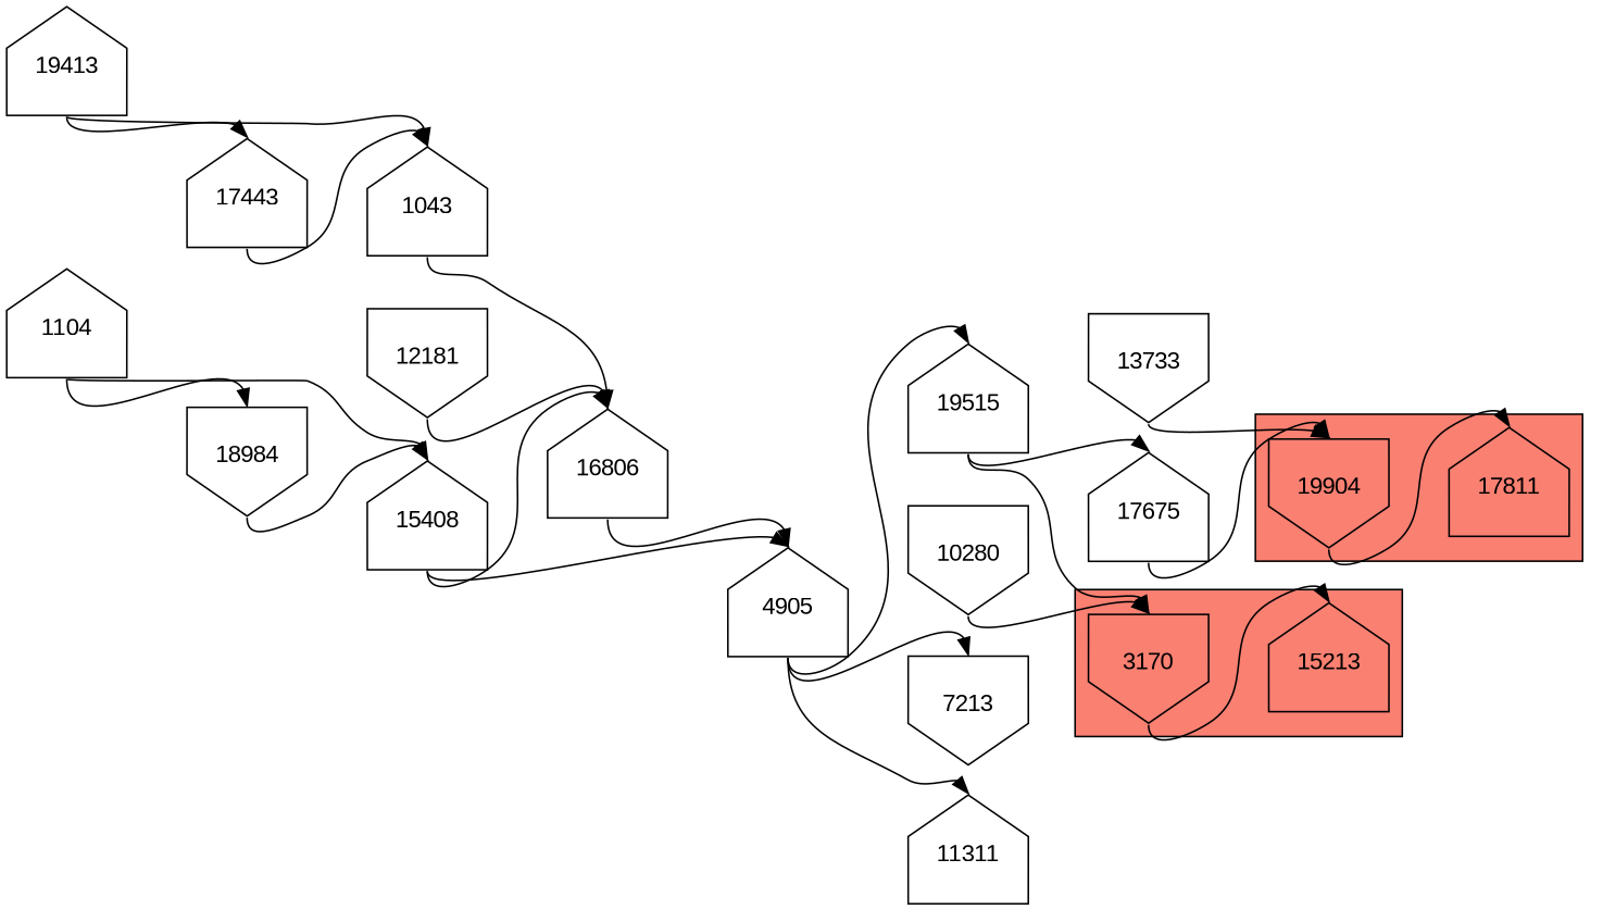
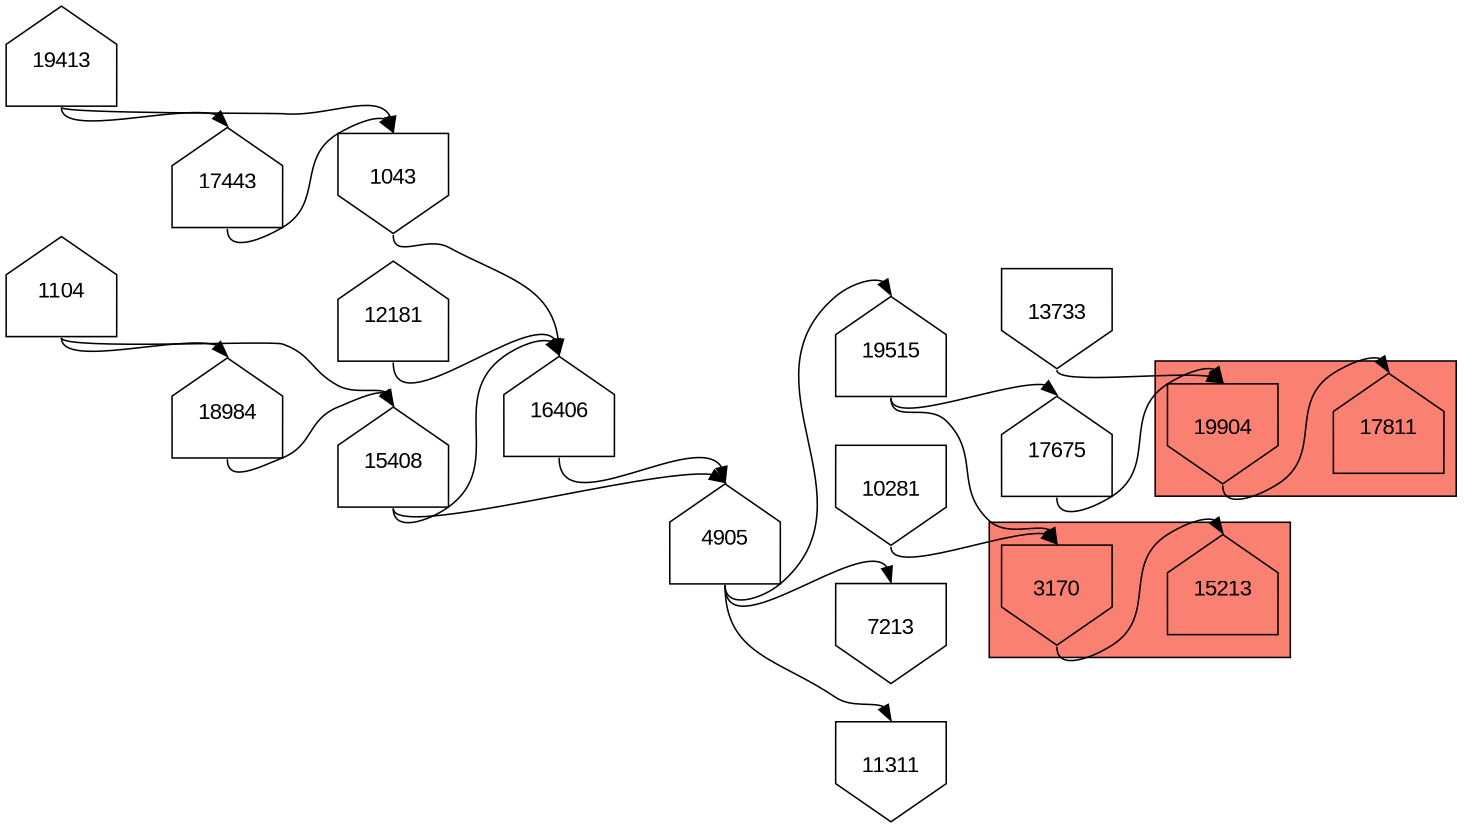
  digraph {
    fontname="Liberation Sans"
    rankdir=LR
    node [fontname="Liberation Sans" shape=house]
    edge [fontname="Liberation Sans" headport=n tailport=s]
    19904 [height=1 shape=invhouse width=1]
    n2 [height=1 label=17811 width=1]
    3170 [height=1 shape=invhouse width=1]
    15213 [height=1 width=1]
    13733 [height=1 shape=invhouse width=1]
    17675 [height=1 width=1]
    19515 [height=1 width=1]
-   10280 [height=1 shape=invhouse width=1]
+   10280 [height=1 shape=invhouse width=1 label=10281]
    4905 [height=1 width=1]
    7213 [height=1 shape=invhouse width=1]
-   11311 [height=1 width=1]
+   11311 [height=1 shape=invhouse width=1]
    15408 [height=1 width=1]
-   16806 [height=1 width=1]
-   1043 [height=1 width=1]
+   16806 [height=1 width=1 label=16406]
+   1043 [height=1 shape=invhouse width=1]
    17443 [height=1 width=1]
    19413 [height=1 width=1]
-   12181 [height=1 shape=invhouse width=1]
+   12181 [height=1 width=1]
    1104 [height=1 width=1]
-   18984 [height=1 shape=invhouse width=1]
+   18984 [height=1 width=1]
    subgraph cluster_1 {
      fillcolor=salmon
      style=filled
      19904
      n2
    }
    subgraph cluster_2 {
      fillcolor=salmon
      style=filled
      3170
      15213
    }
    19904 -> n2
    3170 -> 15213
    13733 -> 19904
    17675 -> 19904
    19515 -> 3170
    19515 -> 17675
    10280 -> 3170
    4905 -> 19515
    4905 -> 7213
    4905 -> 11311
    15408 -> 4905
    15408 -> 16806
    16806 -> 4905
    1043 -> 16806
    17443 -> 1043
    19413 -> 1043
    19413 -> 17443
    12181 -> 16806
    1104 -> 15408
    1104 -> 18984
    18984 -> 15408
  }
